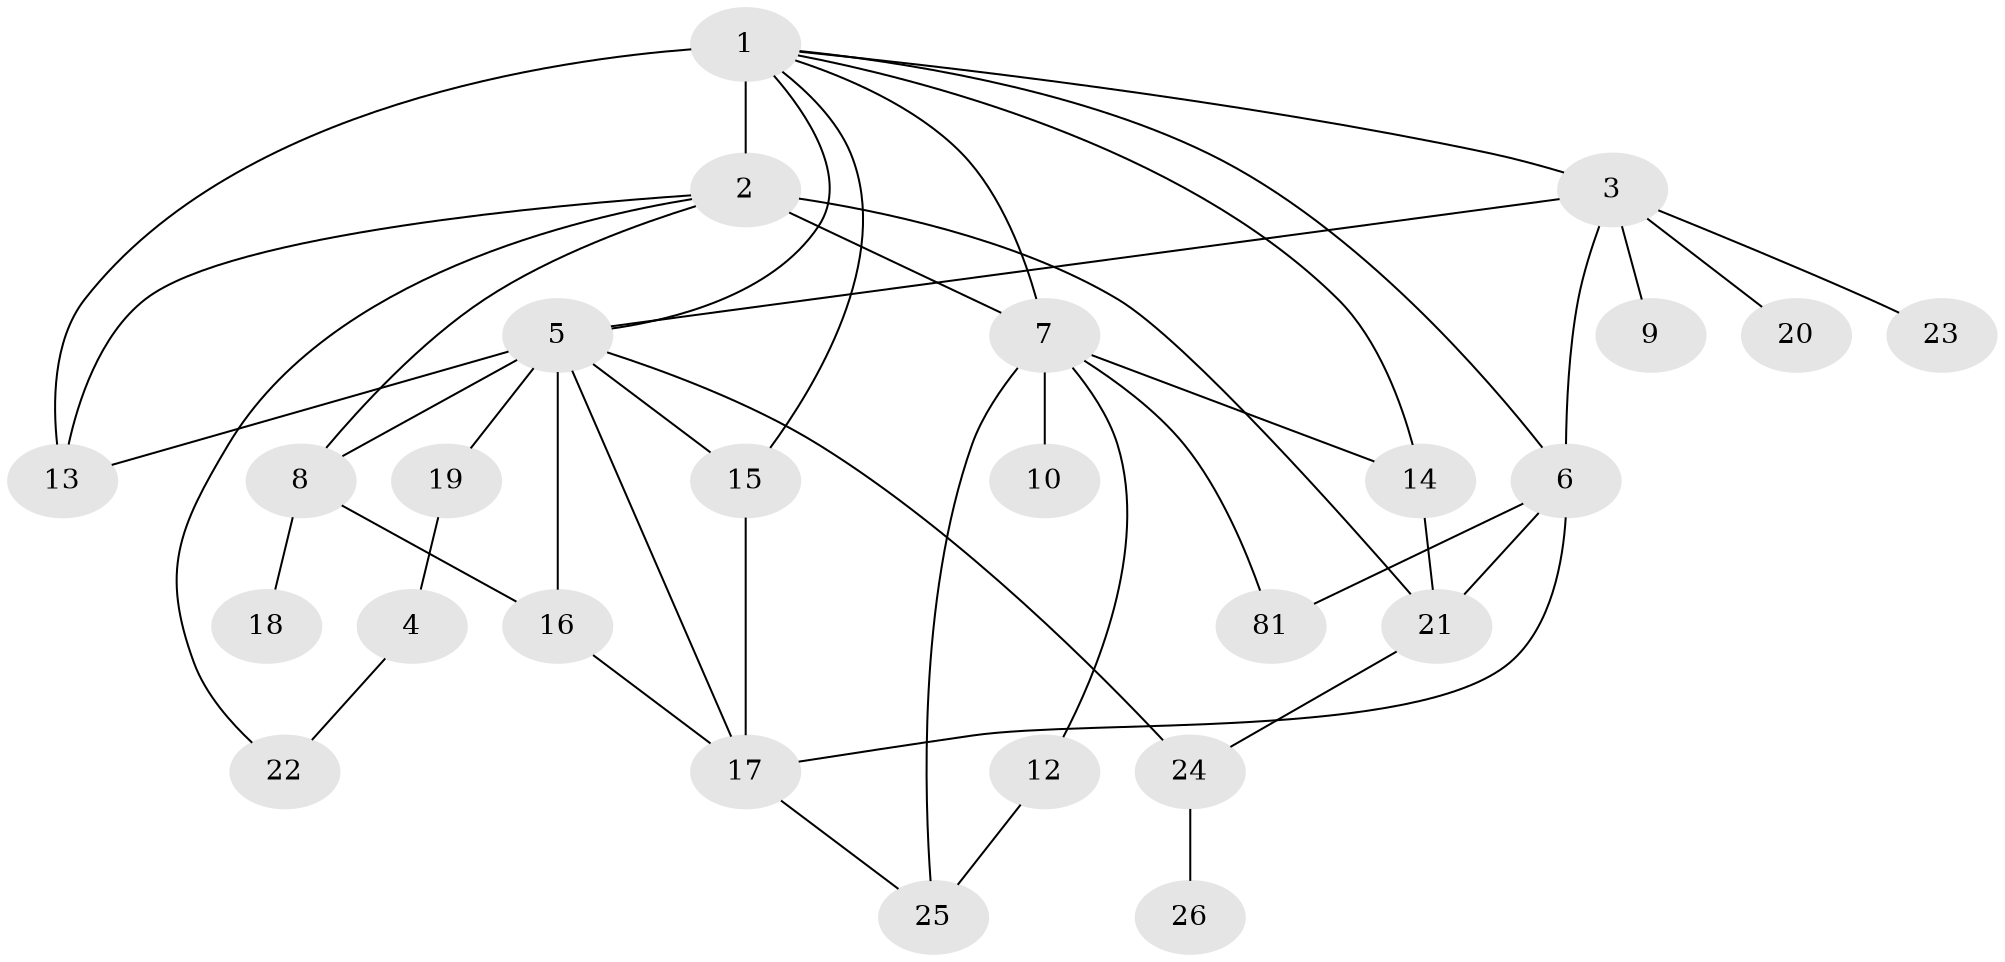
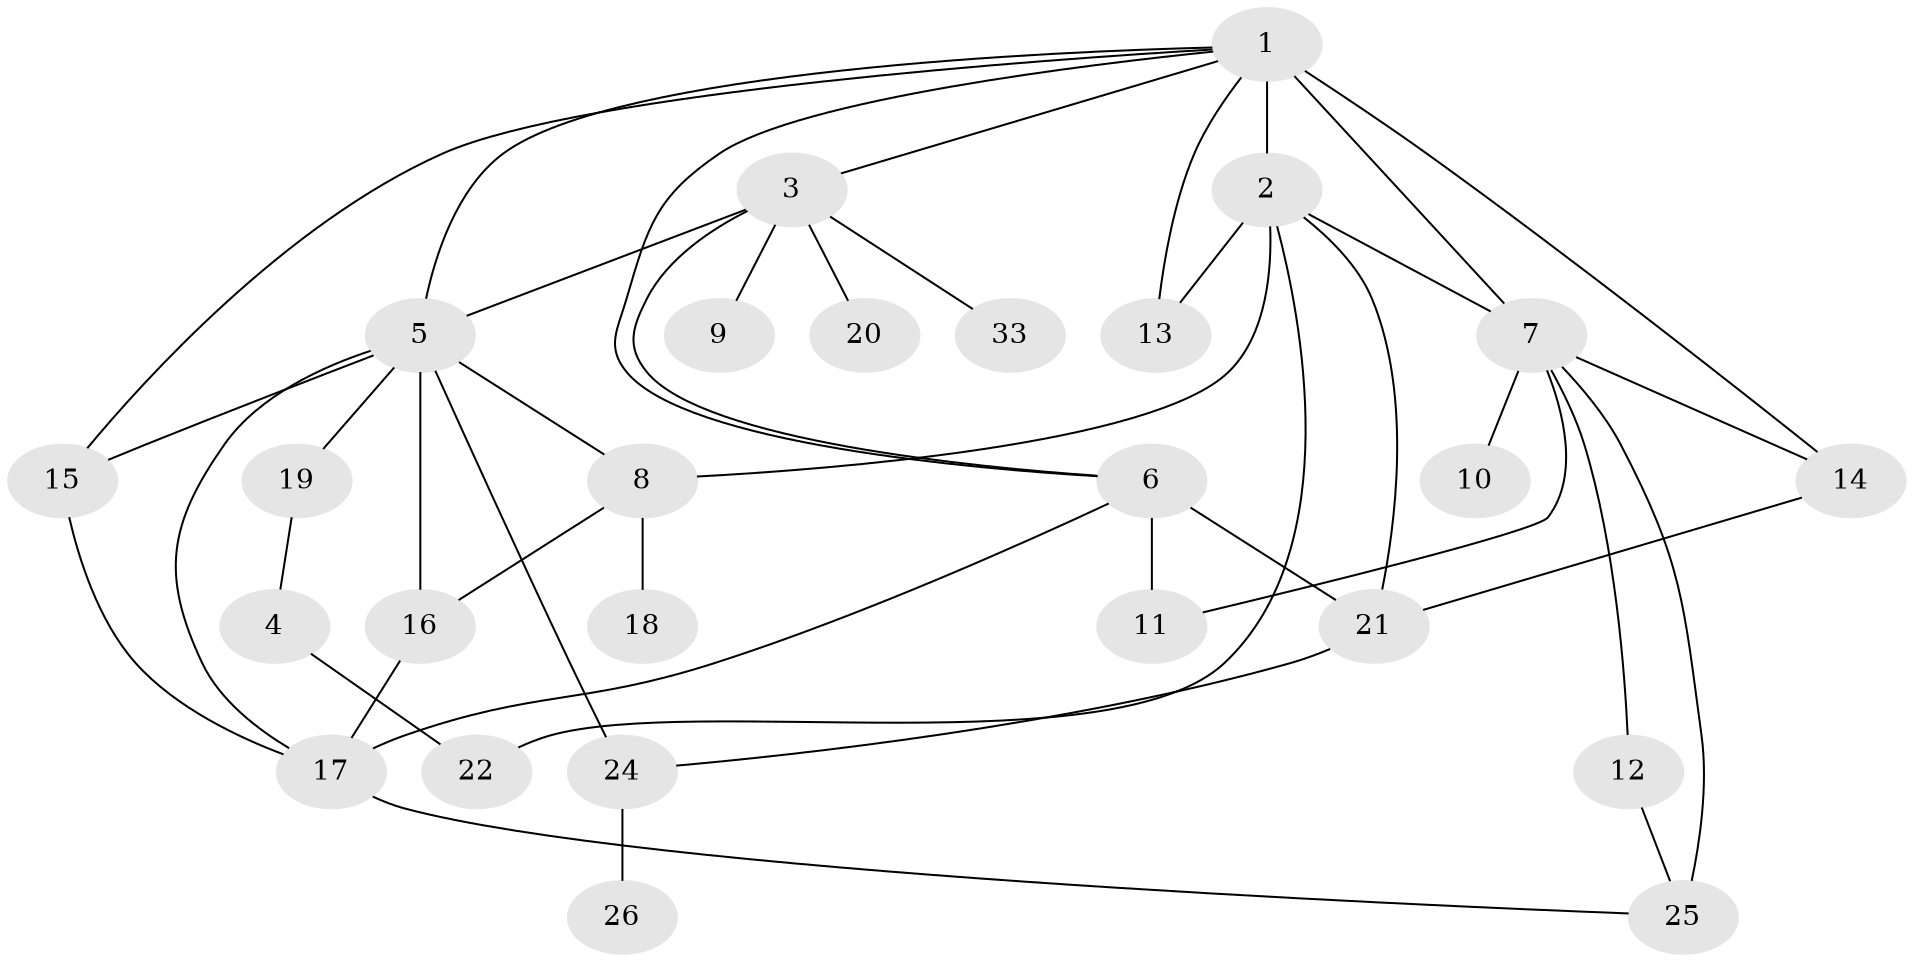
  graph {
    node [color=gray90 style=filled]
    edge [weight=1.0]
    1
    2
    3
    5
    6
    7
    13
    14
    15
    8
    21
    22
    9
    20
-   23
+   23 [label=33]
    4
    16
    17
    19
    24
-   11 [label=81]
+   11
    10
    12
    25
    18
    26
    1 -- 2 [weight=10.0]
    1 -- 3
    1 -- 5
    1 -- 6
    1 -- 7 [weight=2.0]
    1 -- 13
    1 -- 14
    1 -- 15
    2 -- 7
    2 -- 13
    2 -- 8
    2 -- 21
    2 -- 22
    3 -- 5
    3 -- 6
    3 -- 9
    3 -- 20
    3 -- 23
-   5 -- 13
    5 -- 15
    5 -- 8
    5 -- 16 [weight=8.0]
    5 -- 17
    5 -- 19
    5 -- 24 [weight=2.0]
    6 -- 21 [weight=3.0]
    6 -- 17
    6 -- 11
    7 -- 14
    7 -- 11
    7 -- 10 [weight=4.0]
    7 -- 12
    7 -- 25 [weight=2.0]
    14 -- 21
    15 -- 17
    8 -- 16
    8 -- 18
    21 -- 24
    4 -- 22
    16 -- 17
    17 -- 25
    19 -- 4
    24 -- 26 [weight=2.0]
    12 -- 25
  }
